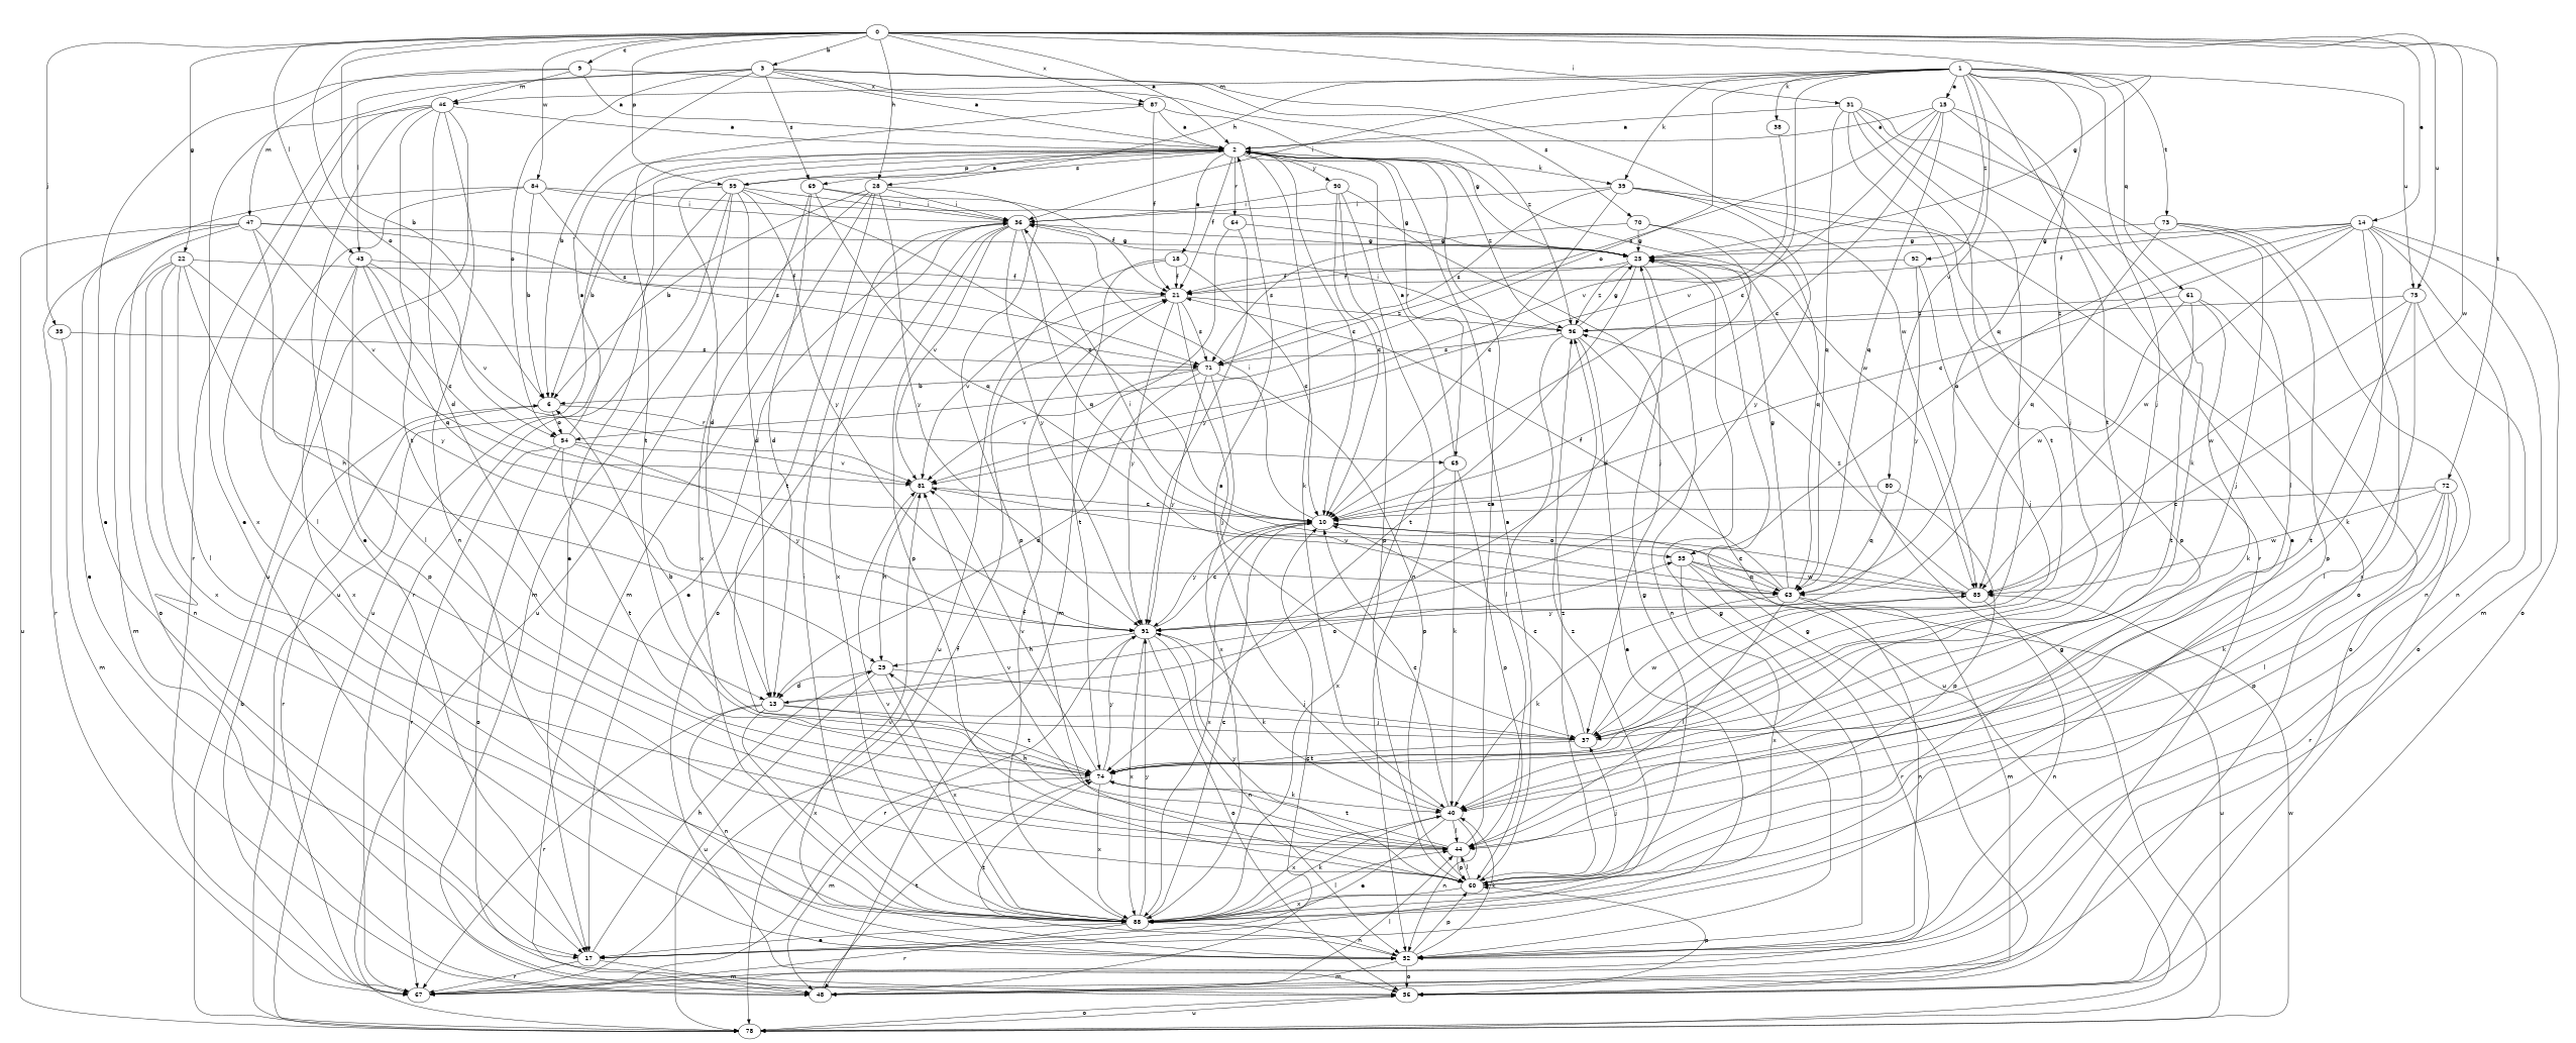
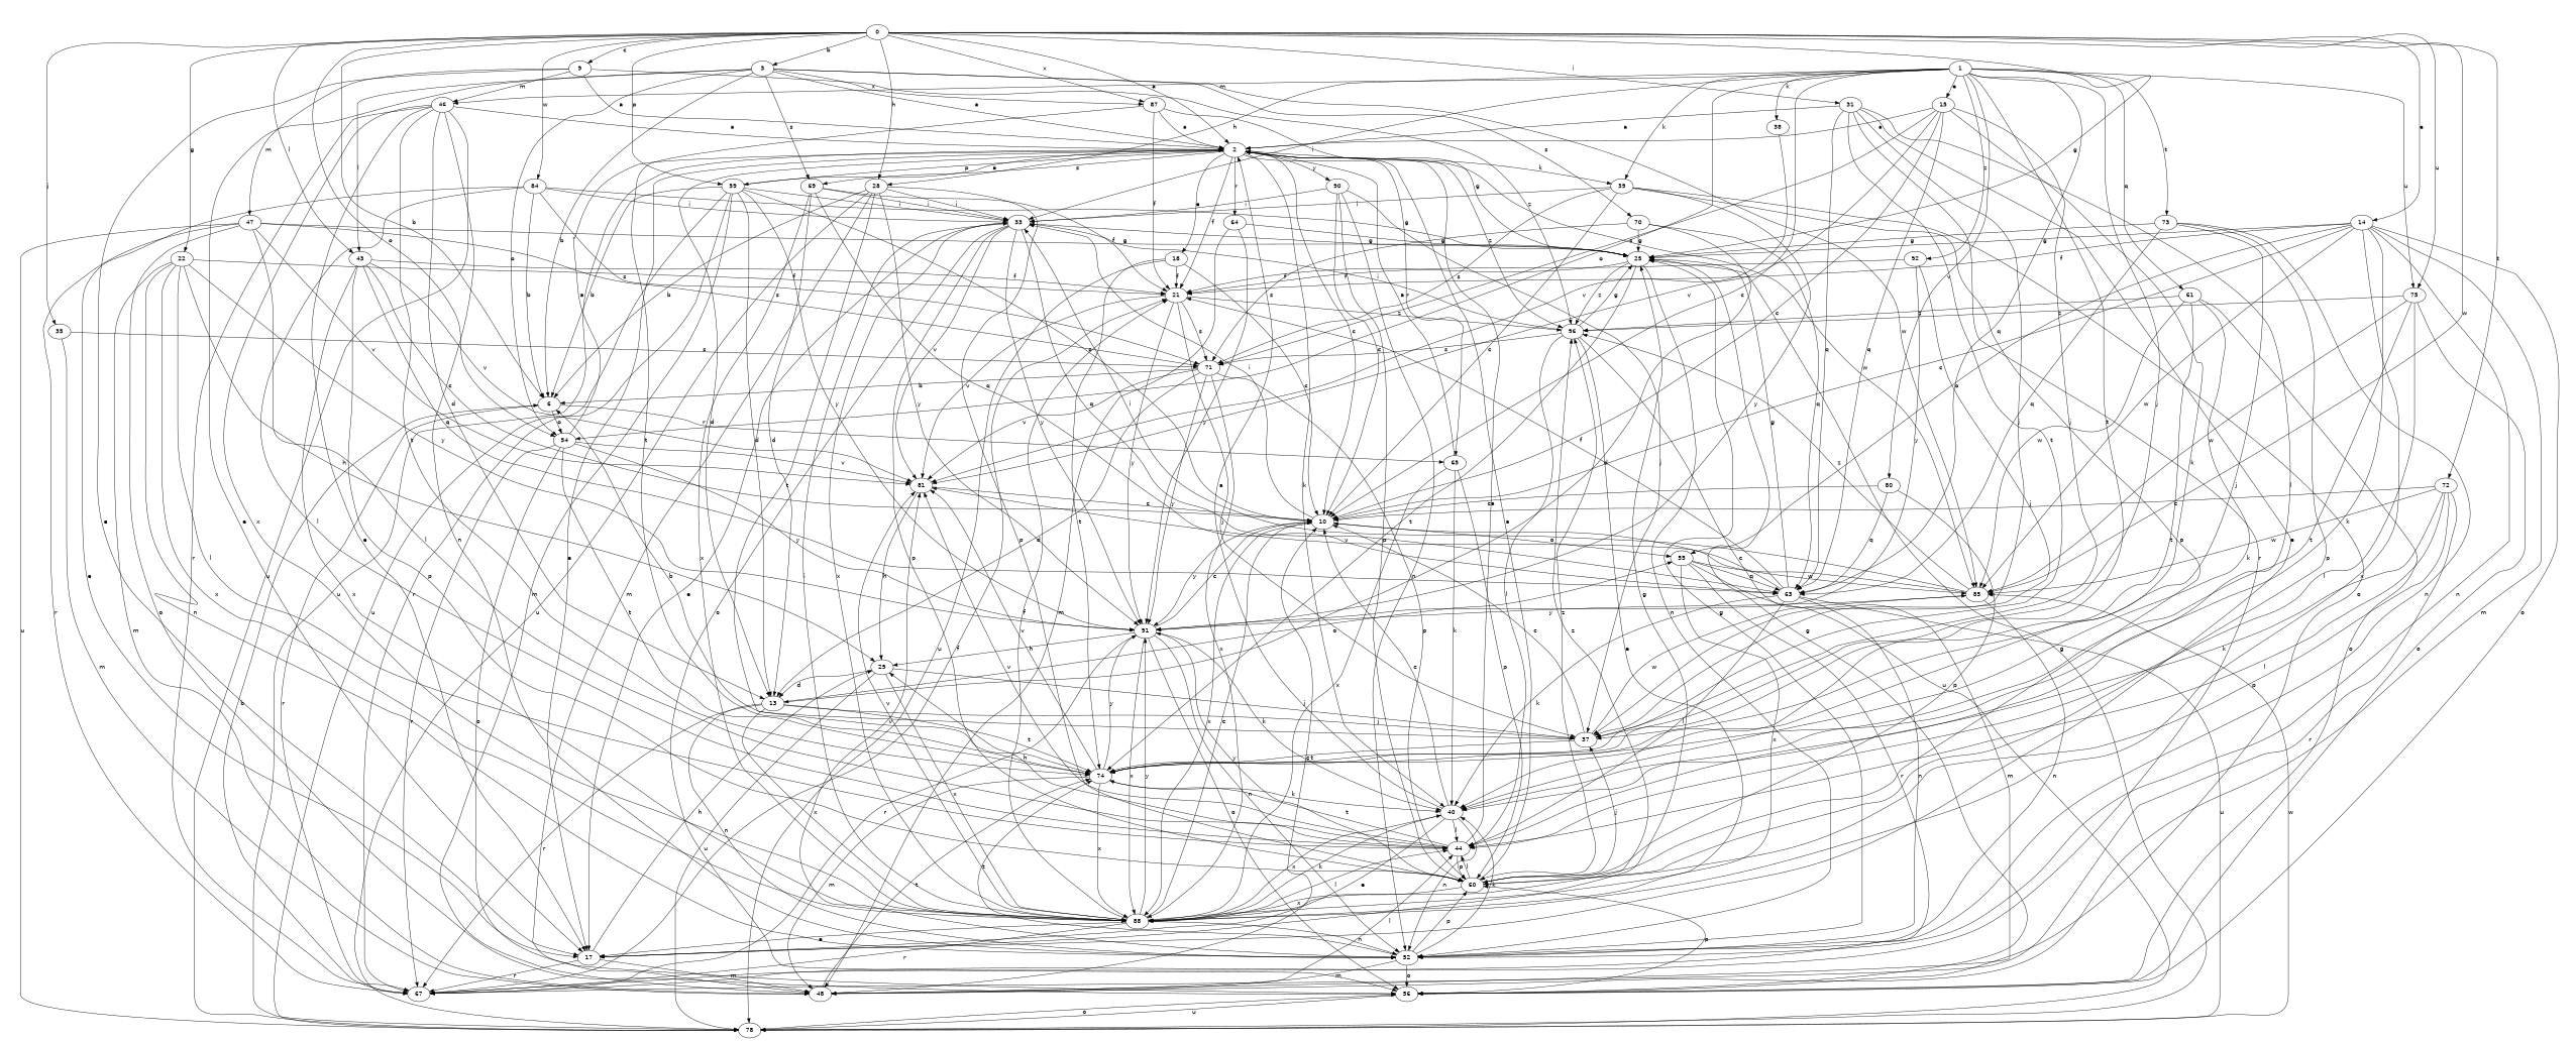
  strict digraph {
    fontname="DejaVu Sans"
    node [fontname="DejaVu Sans"]
    edge [fontname="DejaVu Sans"]
    0
    2
    3
    6
    9
    14
    22
    25
    28
    31
    35
    43
    54
    59
    72
    75
    84
    85
    87
    10
    39
    13
    17
    18
    21
    40
    64
    65
    69
    78
    90
    96
    70
    67
    46
    47
    55
    88
    52
    48
    56
    91
    29
    44
    74
-   33 [label=36]
+   33
    60
    37
    63
    71
    81
    1
    15
    38
    61
    73
    80
    92
    0 -> 2 [label=a]
    0 -> 3 [label=b]
    0 -> 6 [label=b]
    0 -> 9 [label=c]
    0 -> 14 [label=e]
    0 -> 22 [label=g]
    0 -> 25 [label=g]
    0 -> 28 [label=h]
    0 -> 31 [label=i]
    0 -> 35 [label=j]
    0 -> 43 [label=l]
    0 -> 54 [label=o]
    0 -> 59 [label=p]
    0 -> 72 [label=t]
    0 -> 75 [label=u]
    0 -> 84 [label=w]
    0 -> 85 [label=w]
    0 -> 87 [label=x]
    2 -> 59 [label=p]
    2 -> 85 [label=w]
    2 -> 10 [label=c]
    2 -> 39 [label=k]
    2 -> 13 [label=d]
    2 -> 17 [label=e]
    2 -> 18 [label=e]
    2 -> 21 [label=f]
    2 -> 40 [label=k]
    2 -> 64 [label=r]
    2 -> 65 [label=r]
    2 -> 69 [label=s]
    2 -> 78 [label=u]
    2 -> 90 [label=y]
    2 -> 96 [label=z]
    3 -> 2 [label=a]
    3 -> 6 [label=b]
    3 -> 43 [label=l]
    3 -> 54 [label=o]
    3 -> 85 [label=w]
    3 -> 87 [label=x]
    3 -> 17 [label=e]
    3 -> 69 [label=s]
    3 -> 70 [label=s]
    6 -> 54 [label=o]
    6 -> 65 [label=r]
    6 -> 67 [label=r]
    9 -> 2 [label=a]
    9 -> 17 [label=e]
    9 -> 96 [label=z]
    9 -> 46 [label=m]
    9 -> 47 [label=m]
    14 -> 25 [label=g]
    14 -> 85 [label=w]
    14 -> 10 [label=c]
    14 -> 21 [label=f]
    14 -> 40 [label=k]
    14 -> 55 [label=o]
    14 -> 88 [label=x]
    14 -> 52 [label=n]
    14 -> 48 [label=m]
    14 -> 56 [label=o]
    22 -> 21 [label=f]
    22 -> 88 [label=x]
    22 -> 52 [label=n]
    22 -> 48 [label=m]
    22 -> 91 [label=y]
    22 -> 29 [label=h]
    22 -> 44 [label=l]
    25 -> 21 [label=f]
    25 -> 96 [label=z]
    25 -> 52 [label=n]
    25 -> 74 [label=t]
    28 -> 6 [label=b]
    28 -> 78 [label=u]
    28 -> 48 [label=m]
    28 -> 91 [label=y]
    28 -> 74 [label=t]
    28 -> 33 [label=i]
    28 -> 60 [label=p]
    31 -> 2 [label=a]
    31 -> 17 [label=e]
    31 -> 67 [label=r]
    31 -> 44 [label=l]
    31 -> 74 [label=t]
    31 -> 37 [label=j]
    31 -> 63 [label=q]
    35 -> 48 [label=m]
    35 -> 71 [label=s]
    43 -> 10 [label=c]
    43 -> 21 [label=f]
    43 -> 88 [label=x]
    43 -> 60 [label=p]
    43 -> 63 [label=q]
    43 -> 81 [label=v]
    54 -> 2 [label=a]
    54 -> 67 [label=r]
    54 -> 56 [label=o]
    54 -> 91 [label=y]
    54 -> 74 [label=t]
    54 -> 81 [label=v]
    59 -> 2 [label=a]
    59 -> 6 [label=b]
    59 -> 10 [label=c]
    59 -> 13 [label=d]
    59 -> 78 [label=u]
    59 -> 67 [label=r]
    59 -> 48 [label=m]
    59 -> 91 [label=y]
    59 -> 33 [label=i]
    72 -> 85 [label=w]
    72 -> 10 [label=c]
    72 -> 40 [label=k]
    72 -> 67 [label=r]
    72 -> 44 [label=l]
    72 -> 60 [label=p]
    75 -> 85 [label=w]
    75 -> 96 [label=z]
    75 -> 56 [label=o]
    75 -> 44 [label=l]
    75 -> 74 [label=t]
    84 -> 6 [label=b]
    84 -> 25 [label=g]
    84 -> 17 [label=e]
    84 -> 44 [label=l]
    84 -> 33 [label=i]
    84 -> 71 [label=s]
    85 -> 96 [label=z]
    85 -> 52 [label=n]
    85 -> 91 [label=y]
    85 -> 33 [label=i]
    85 -> 81 [label=v]
    87 -> 2 [label=a]
    87 -> 25 [label=g]
    87 -> 21 [label=f]
    87 -> 74 [label=t]
    10 -> 55 [label=o]
    10 -> 88 [label=x]
    10 -> 91 [label=y]
    10 -> 33 [label=i]
    39 -> 10 [label=c]
    39 -> 56 [label=o]
    39 -> 91 [label=y]
    39 -> 33 [label=i]
    39 -> 60 [label=p]
    39 -> 71 [label=s]
    13 -> 67 [label=r]
    13 -> 55 [label=o]
    13 -> 88 [label=x]
    13 -> 52 [label=n]
    13 -> 74 [label=t]
    13 -> 37 [label=j]
    17 -> 67 [label=r]
    17 -> 48 [label=m]
    17 -> 29 [label=h]
    18 -> 10 [label=c]
    18 -> 21 [label=f]
    18 -> 78 [label=u]
    18 -> 74 [label=t]
    21 -> 96 [label=z]
    21 -> 91 [label=y]
    21 -> 37 [label=j]
    21 -> 71 [label=s]
    21 -> 81 [label=v]
    40 -> 2 [label=a]
    40 -> 10 [label=c]
    40 -> 17 [label=e]
    40 -> 88 [label=x]
    40 -> 52 [label=n]
    40 -> 44 [label=l]
    64 -> 25 [label=g]
    64 -> 48 [label=m]
    64 -> 91 [label=y]
    65 -> 2 [label=a]
    65 -> 40 [label=k]
    65 -> 88 [label=x]
    65 -> 60 [label=p]
    69 -> 13 [label=d]
    69 -> 21 [label=f]
    69 -> 88 [label=x]
    69 -> 33 [label=i]
    69 -> 63 [label=q]
    78 -> 25 [label=g]
    78 -> 85 [label=w]
    78 -> 56 [label=o]
    90 -> 10 [label=c]
    90 -> 52 [label=n]
    90 -> 33 [label=i]
    90 -> 60 [label=p]
    90 -> 37 [label=j]
    96 -> 25 [label=g]
    96 -> 17 [label=e]
    96 -> 78 [label=u]
    96 -> 44 [label=l]
    96 -> 33 [label=i]
    96 -> 71 [label=s]
    70 -> 25 [label=g]
    70 -> 13 [label=d]
    70 -> 63 [label=q]
    70 -> 71 [label=s]
    67 -> 6 [label=b]
    67 -> 21 [label=f]
    46 -> 2 [label=a]
    46 -> 13 [label=d]
    46 -> 17 [label=e]
    46 -> 78 [label=u]
    46 -> 67 [label=r]
    46 -> 88 [label=x]
    46 -> 52 [label=n]
    46 -> 74 [label=t]
    47 -> 25 [label=g]
    47 -> 78 [label=u]
    47 -> 67 [label=r]
    47 -> 56 [label=o]
    47 -> 44 [label=l]
    47 -> 71 [label=s]
    47 -> 81 [label=v]
    55 -> 85 [label=w]
    55 -> 67 [label=r]
    55 -> 88 [label=x]
    55 -> 48 [label=m]
    55 -> 63 [label=q]
    88 -> 25 [label=g]
    88 -> 10 [label=c]
    88 -> 17 [label=e]
    88 -> 21 [label=f]
    88 -> 40 [label=k]
    88 -> 96 [label=z]
    88 -> 67 [label=r]
    88 -> 52 [label=n]
    88 -> 91 [label=y]
    88 -> 44 [label=l]
    88 -> 33 [label=i]
    88 -> 81 [label=v]
    52 -> 25 [label=g]
    52 -> 40 [label=k]
    52 -> 48 [label=m]
    52 -> 56 [label=o]
    52 -> 74 [label=t]
    52 -> 60 [label=p]
    52 -> 81 [label=v]
    48 -> 10 [label=c]
    48 -> 44 [label=l]
    48 -> 74 [label=t]
    56 -> 25 [label=g]
    56 -> 78 [label=u]
    56 -> 60 [label=p]
    91 -> 10 [label=c]
    91 -> 40 [label=k]
    91 -> 67 [label=r]
    91 -> 88 [label=x]
    91 -> 52 [label=n]
    91 -> 56 [label=o]
    91 -> 29 [label=h]
    29 -> 13 [label=d]
    29 -> 78 [label=u]
    29 -> 88 [label=x]
    29 -> 37 [label=j]
    44 -> 2 [label=a]
    44 -> 29 [label=h]
    44 -> 74 [label=t]
    44 -> 60 [label=p]
    44 -> 81 [label=v]
    74 -> 40 [label=k]
    74 -> 88 [label=x]
    74 -> 48 [label=m]
    74 -> 91 [label=y]
    74 -> 81 [label=v]
    33 -> 25 [label=g]
    33 -> 17 [label=e]
    33 -> 88 [label=x]
    33 -> 56 [label=o]
    33 -> 91 [label=y]
    33 -> 60 [label=p]
    33 -> 63 [label=q]
    33 -> 81 [label=v]
    60 -> 2 [label=a]
    60 -> 96 [label=z]
    60 -> 88 [label=x]
    60 -> 91 [label=y]
    60 -> 44 [label=l]
    60 -> 37 [label=j]
    37 -> 6 [label=b]
    37 -> 85 [label=w]
    37 -> 10 [label=c]
    37 -> 74 [label=t]
    63 -> 25 [label=g]
    63 -> 10 [label=c]
    63 -> 21 [label=f]
    63 -> 40 [label=k]
    63 -> 78 [label=u]
    63 -> 52 [label=n]
    63 -> 44 [label=l]
    71 -> 6 [label=b]
    71 -> 13 [label=d]
    71 -> 88 [label=x]
    71 -> 91 [label=y]
    71 -> 60 [label=p]
    71 -> 81 [label=v]
    81 -> 10 [label=c]
    81 -> 29 [label=h]
    1 -> 28 [label=h]
    1 -> 54 [label=o]
    1 -> 75 [label=u]
    1 -> 10 [label=c]
    1 -> 39 [label=k]
    1 -> 46 [label=m]
    1 -> 74 [label=t]
    1 -> 33 [label=i]
    1 -> 37 [label=j]
    1 -> 63 [label=q]
    1 -> 15 [label=e]
    1 -> 38 [label=k]
    1 -> 61 [label=q]
    1 -> 73 [label=t]
    1 -> 80 [label=v]
    1 -> 92 [label=z]
    15 -> 2 [label=a]
    15 -> 10 [label=c]
    15 -> 40 [label=k]
    15 -> 37 [label=j]
    15 -> 63 [label=q]
    15 -> 71 [label=s]
    15 -> 81 [label=v]
    38 -> 81 [label=v]
    61 -> 85 [label=w]
    61 -> 40 [label=k]
    61 -> 96 [label=z]
    61 -> 56 [label=o]
    61 -> 74 [label=t]
    73 -> 25 [label=g]
    73 -> 52 [label=n]
    73 -> 60 [label=p]
    73 -> 37 [label=j]
    73 -> 63 [label=q]
    80 -> 10 [label=c]
    80 -> 60 [label=p]
    80 -> 63 [label=q]
    92 -> 21 [label=f]
    92 -> 91 [label=y]
    92 -> 37 [label=j]
  }
